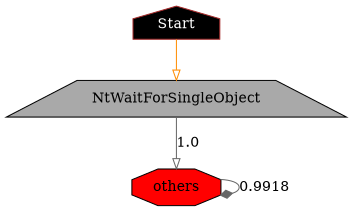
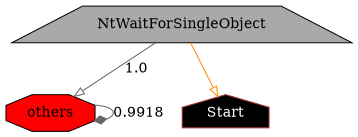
  digraph {
    node [color=black style=filled]
    edge [arrowhead=onormal color=gray40]
    n1 [fillcolor=darkgray label=NtWaitForSingleObject shape=trapezium]
    n2 [fillcolor=red label=others shape=octagon]
    Start [color=brown fillcolor=black fontcolor=white shape=house]
    n1 -> n2 [label=1.0]
    n2 -> n2 [arrowhead=diamond label=0.9918]
-   Start -> n1 [color=darkorange]
+   n1 -> Start [color=darkorange]
  }
